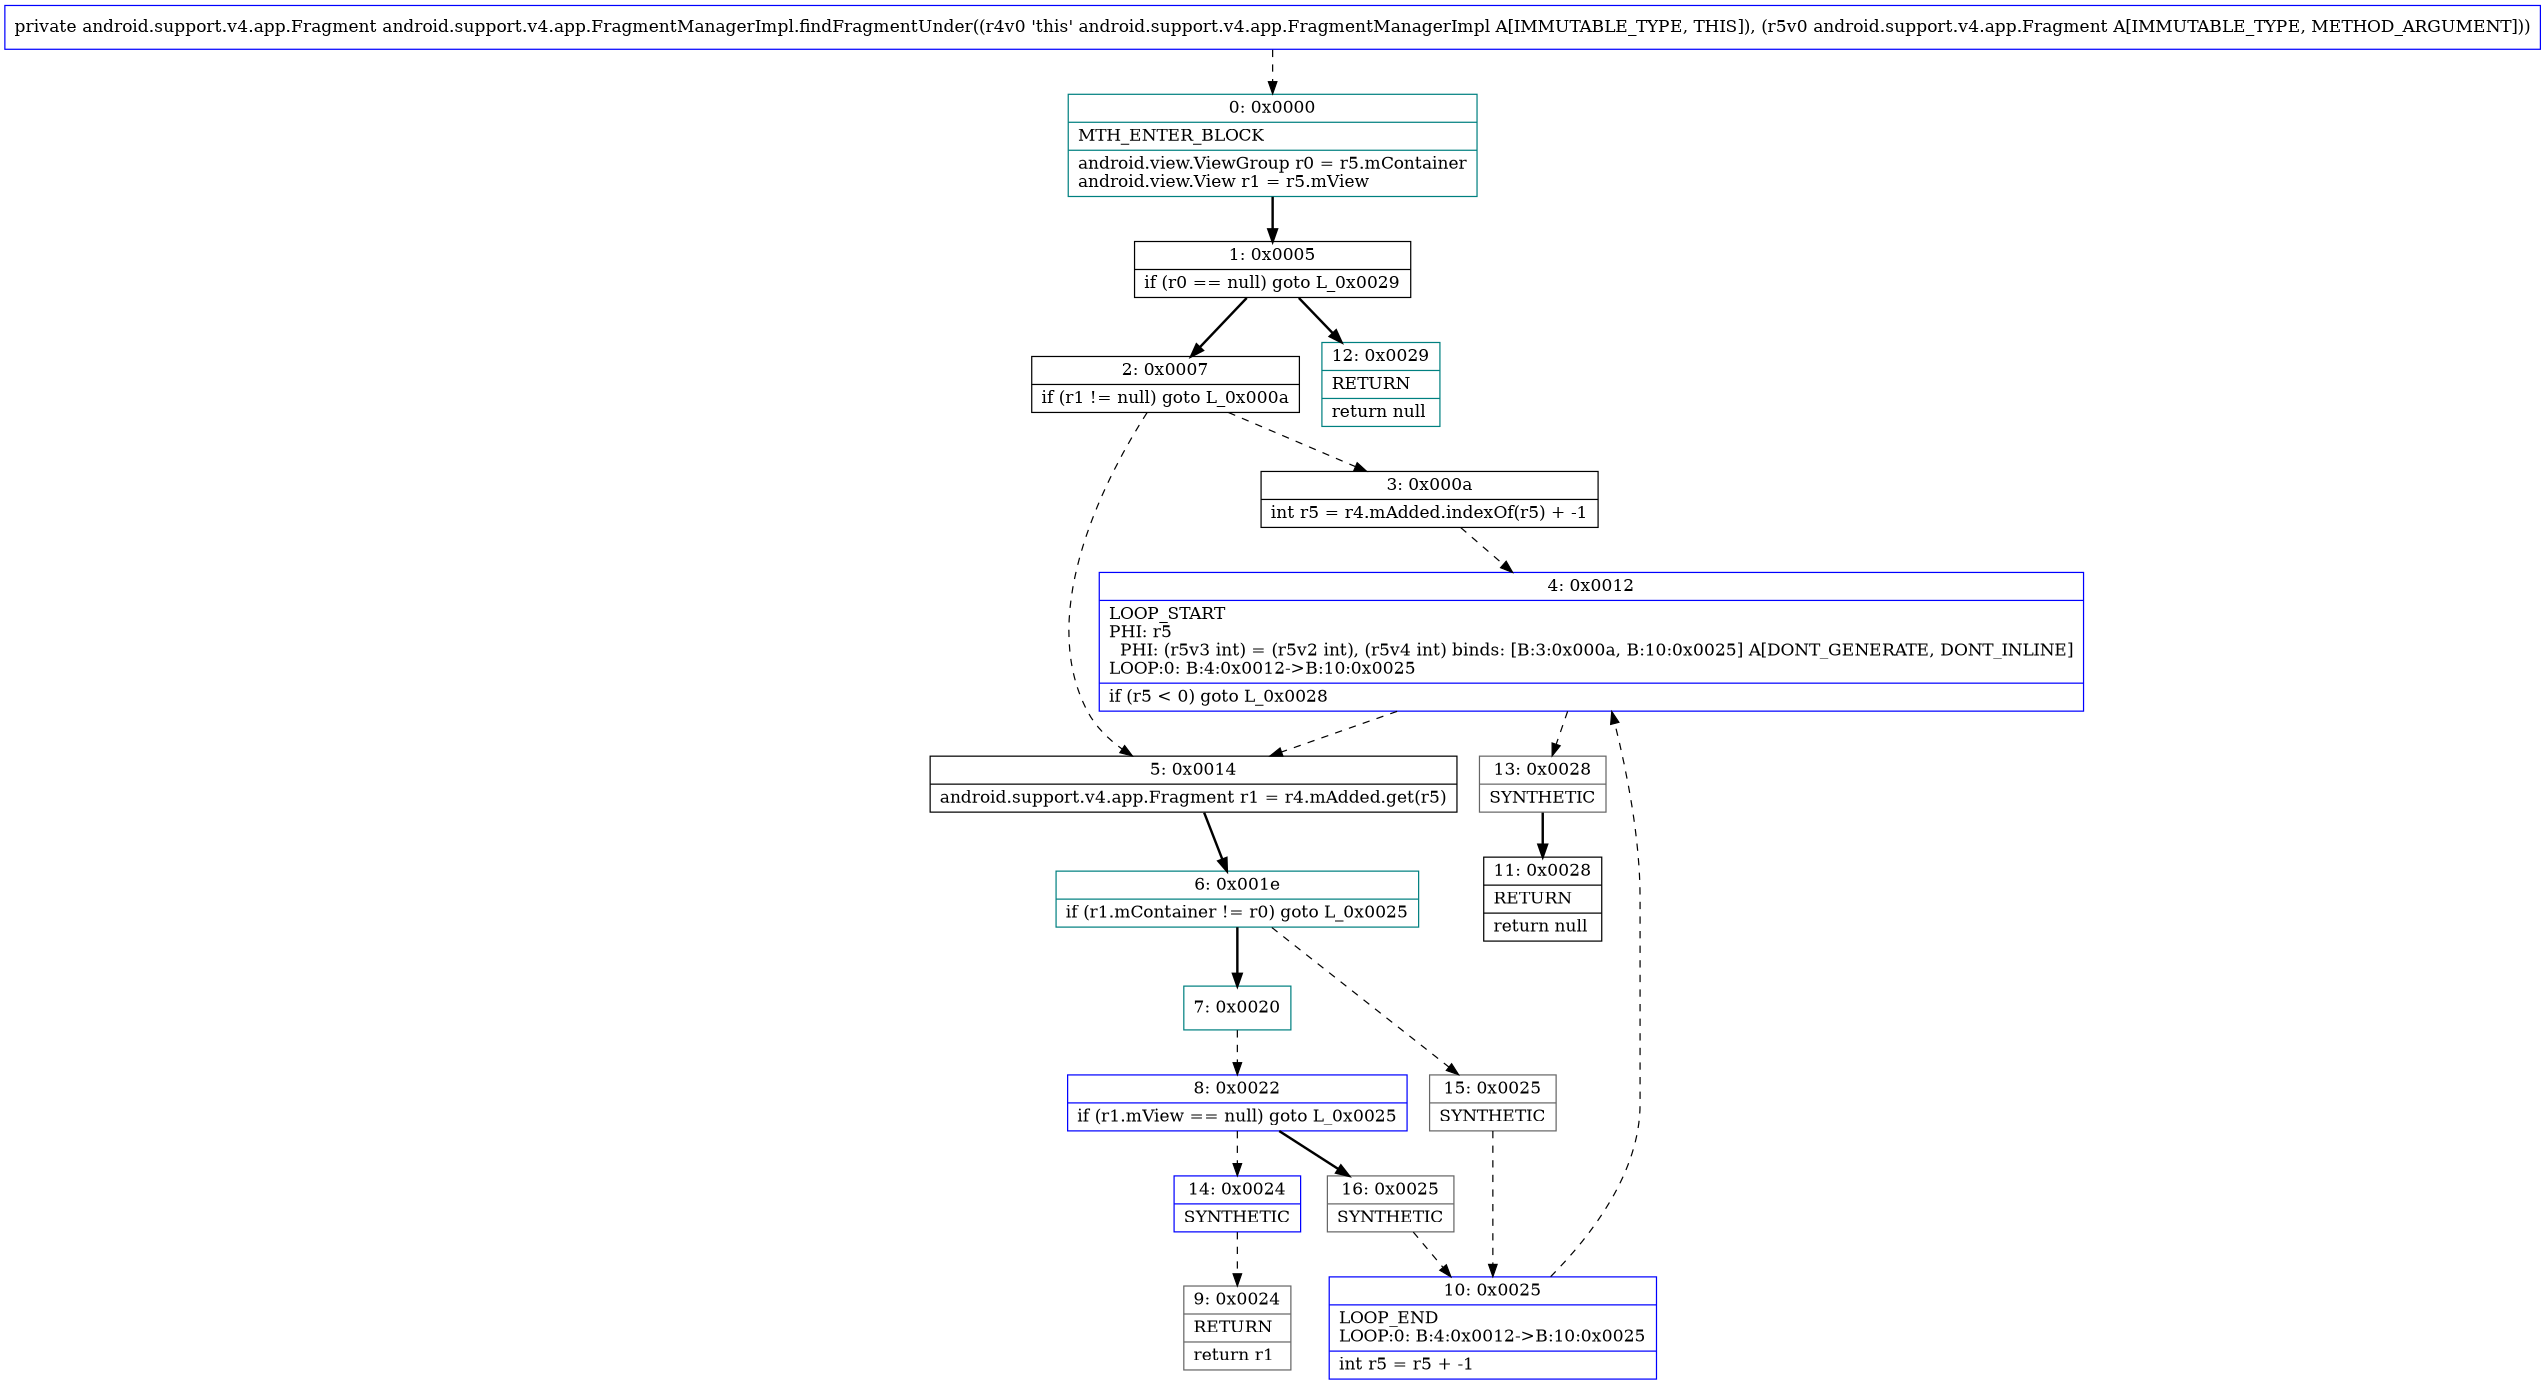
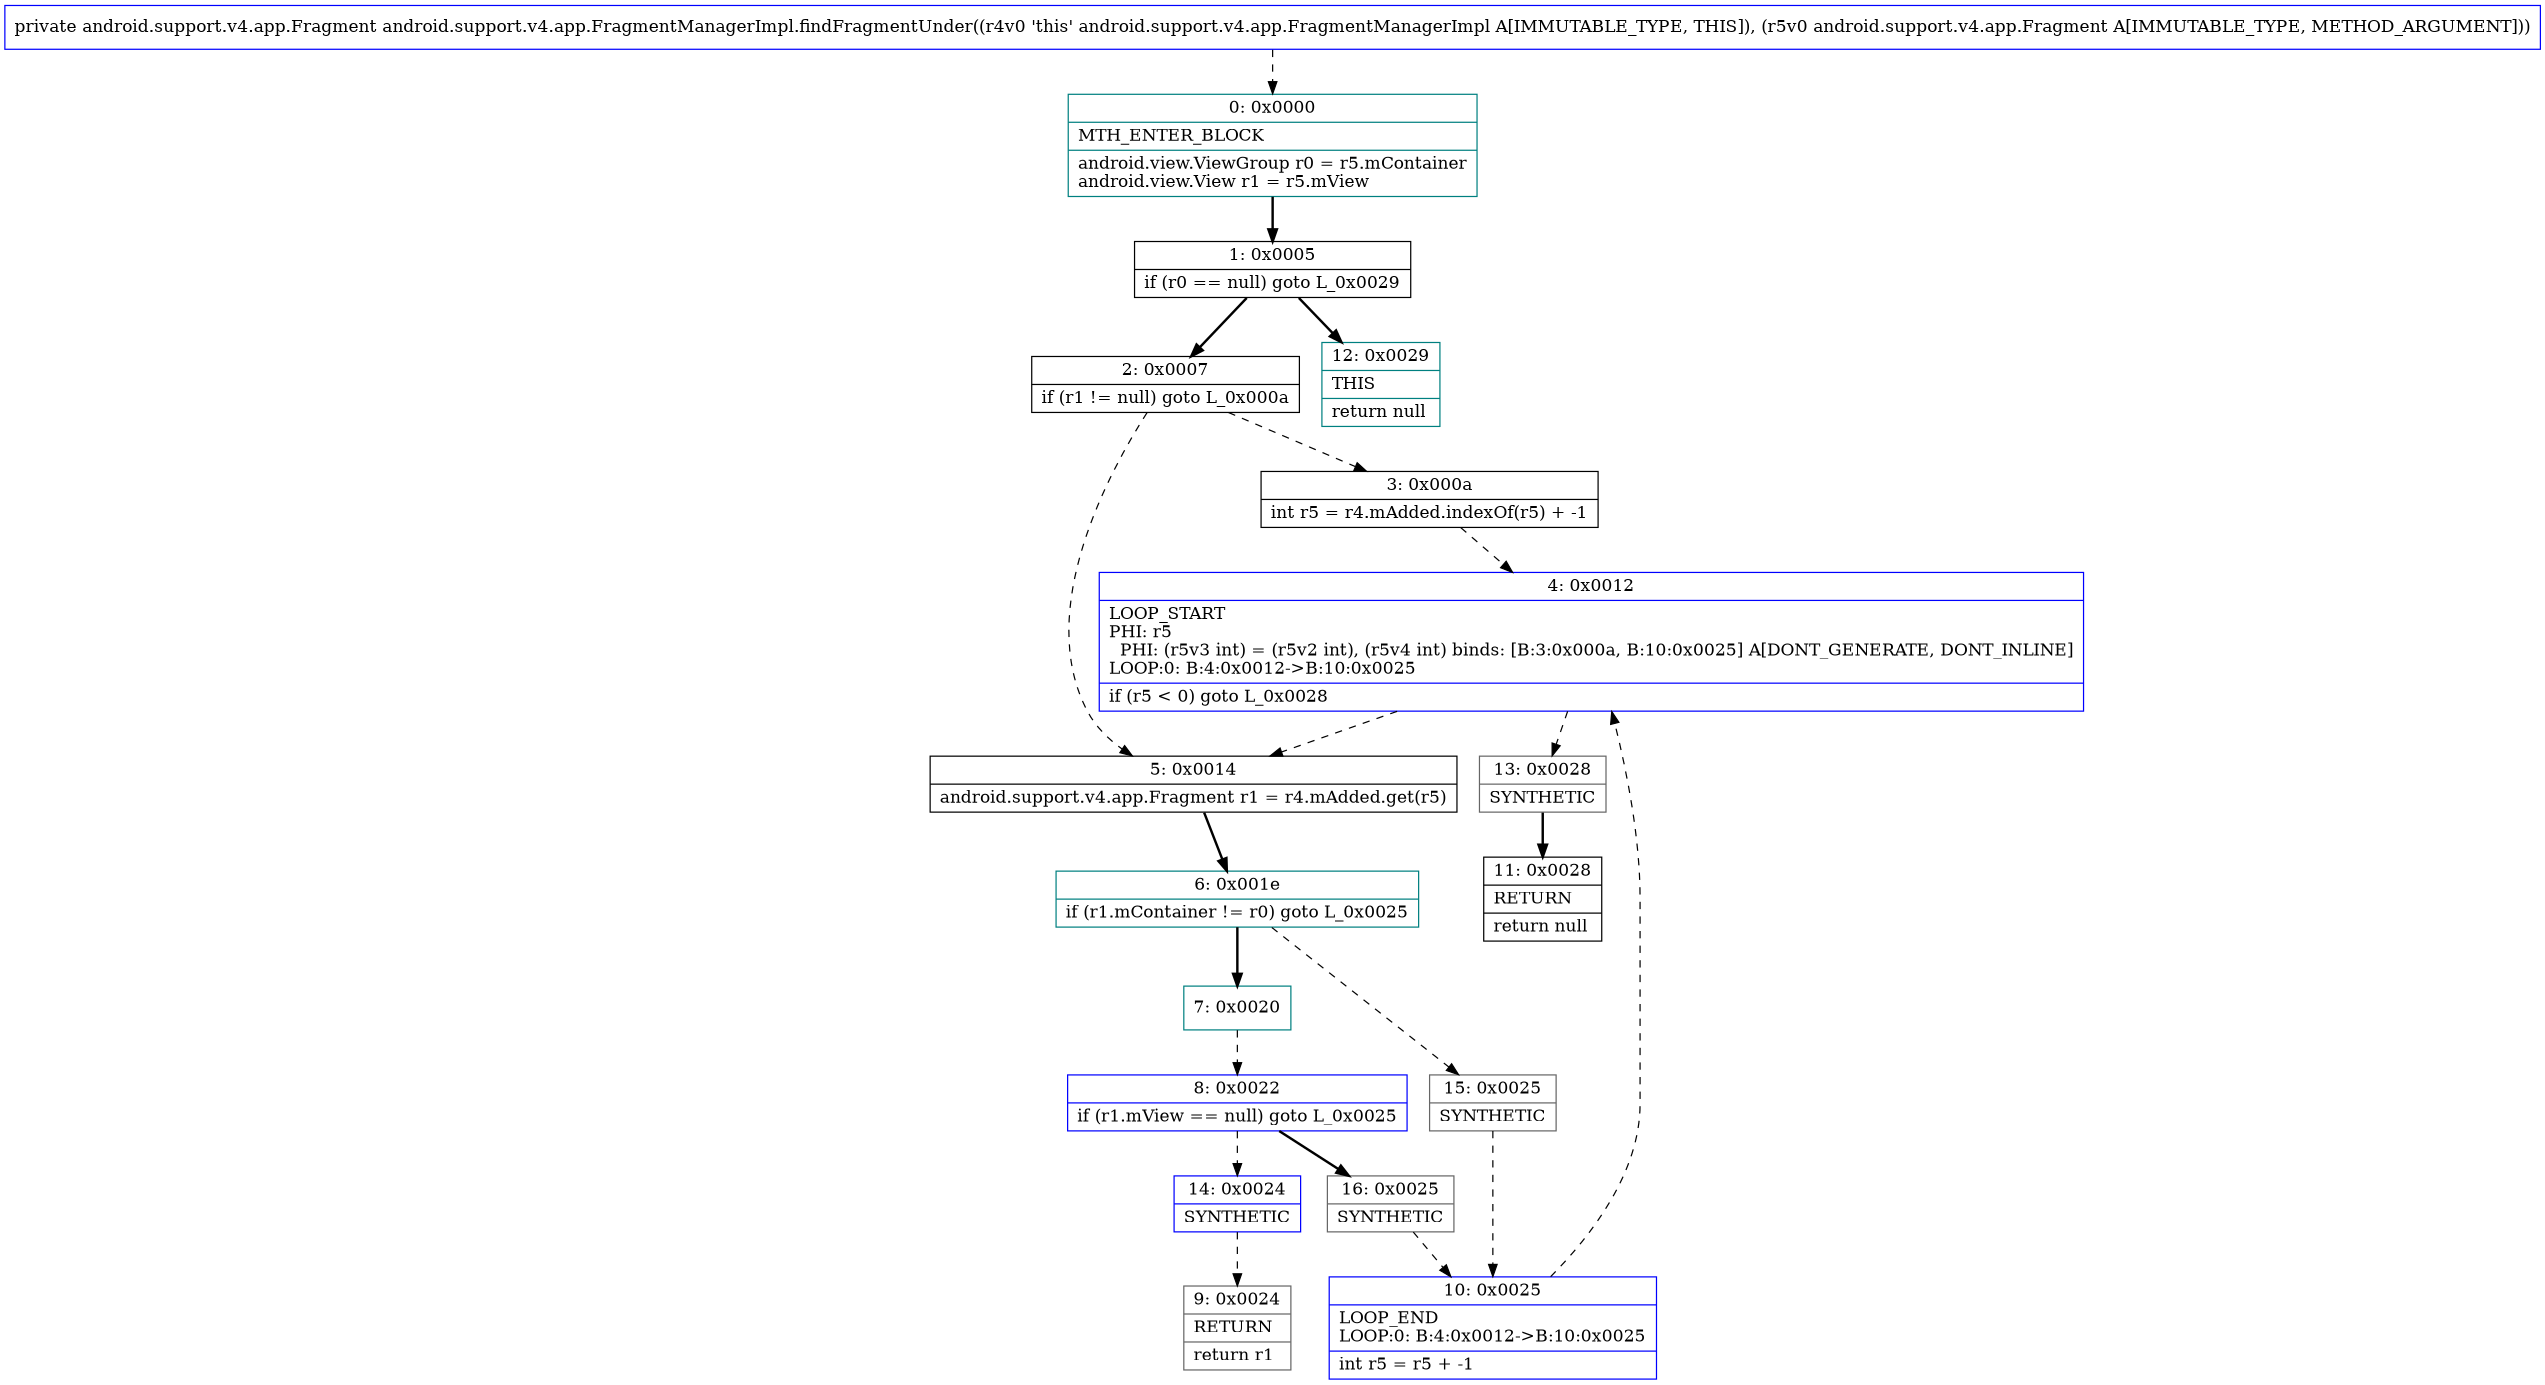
  digraph {
    node [color=black shape=record]
    edge [style=dashed]
    n1 [color=teal label="{0\:\ 0x0000|MTH_ENTER_BLOCK\l|android.view.ViewGroup r0 = r5.mContainer\landroid.view.View r1 = r5.mView\l}"]
    n2 [label="{1\:\ 0x0005|if (r0 == null) goto L_0x0029\l}"]
    n3 [label="{2\:\ 0x0007|if (r1 != null) goto L_0x000a\l}"]
-   n4 [color=teal label="{12\:\ 0x0029|RETURN\l|return null\l}"]
+   n4 [color=teal label="{12\:\ 0x0029|THIS\l|return null\l}"]
    n5 [label="{3\:\ 0x000a|int r5 = r4.mAdded.indexOf(r5) + \-1\l}"]
    n6 [label="{5\:\ 0x0014|android.support.v4.app.Fragment r1 = r4.mAdded.get(r5)\l}"]
    n7 [color=blue label="{4\:\ 0x0012|LOOP_START\lPHI: r5 \l  PHI: (r5v3 int) = (r5v2 int), (r5v4 int) binds: [B:3:0x000a, B:10:0x0025] A[DONT_GENERATE, DONT_INLINE]\lLOOP:0: B:4:0x0012\-\>B:10:0x0025\l|if (r5 \< 0) goto L_0x0028\l}"]
    n8 [color=gray40 label="{13\:\ 0x0028|SYNTHETIC\l}"]
    n9 [color=teal label="{6\:\ 0x001e|if (r1.mContainer != r0) goto L_0x0025\l}"]
    n10 [label="{11\:\ 0x0028|RETURN\l|return null\l}"]
    n11 [color=teal label="{7\:\ 0x0020}"]
    n12 [color=gray40 label="{15\:\ 0x0025|SYNTHETIC\l}"]
    n13 [color=blue label="{8\:\ 0x0022|if (r1.mView == null) goto L_0x0025\l}"]
    n14 [color=blue label="{10\:\ 0x0025|LOOP_END\lLOOP:0: B:4:0x0012\-\>B:10:0x0025\l|int r5 = r5 + \-1\l}"]
    n15 [color=blue label="{14\:\ 0x0024|SYNTHETIC\l}"]
    n16 [color=gray40 label="{16\:\ 0x0025|SYNTHETIC\l}"]
    n17 [color=gray40 label="{9\:\ 0x0024|RETURN\l|return r1\l}"]
    n18 [color=blue label="{private android.support.v4.app.Fragment android.support.v4.app.FragmentManagerImpl.findFragmentUnder((r4v0 'this' android.support.v4.app.FragmentManagerImpl A[IMMUTABLE_TYPE, THIS]), (r5v0 android.support.v4.app.Fragment A[IMMUTABLE_TYPE, METHOD_ARGUMENT])) }"]
    n1 -> n2 [style=bold]
    n2 -> n3 [style=bold]
    n2 -> n4 [style=bold]
    n3 -> n5
    n3 -> n6
    n5 -> n7
    n6 -> n9 [style=bold]
    n7 -> n6
    n7 -> n8
    n8 -> n10 [style=bold]
    n9 -> n11 [style=bold]
    n9 -> n12
    n11 -> n13
    n12 -> n14
    n13 -> n15
    n13 -> n16 [style=bold]
    n14 -> n7
    n15 -> n17
    n16 -> n14
    n18 -> n1
  }
